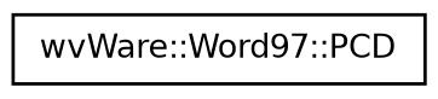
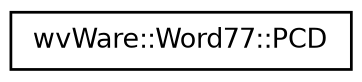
  digraph {
    rankdir=LR
-   n1 [color=black fillcolor=white fontname=Helvetica fontsize=10 height=0.2 label="wvWare::Word97::PCD" shape=record style=filled width=0.4]
+   n1 [color=black fillcolor=white fontname=Helvetica fontsize=10 height=0.2 label="wvWare::Word77::PCD" shape=record style=filled width=0.4]
  }
